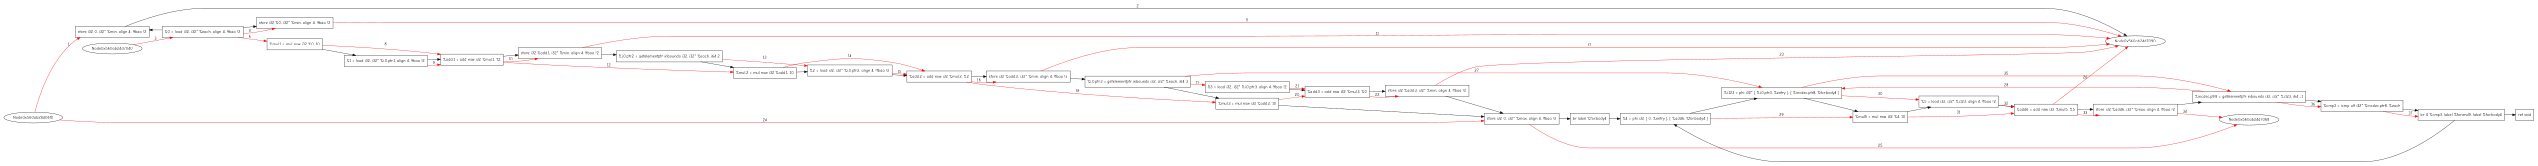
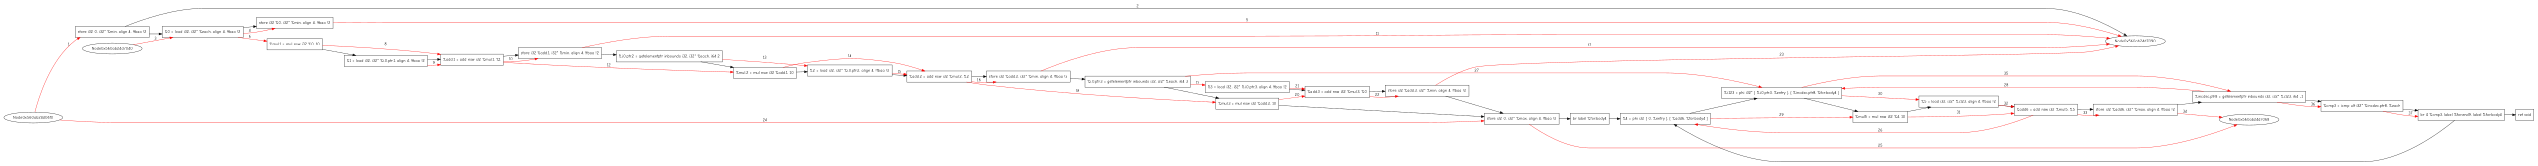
  digraph {
    fontname="Comic Neue"
    rankdir=LR
    node [fontname="Comic Neue" shape=record]
    edge [fontname="Comic Neue" color=red]
    n1 [label="  store i32 0, i32* %min, align 4, !tbaa !2"]
    n2 [label="  %0 = load i32, i32* %each, align 4, !tbaa !2"]
    Node0x560ab24d7090 [shape=""]
    n4 [label="  store i32 %0, i32* %min, align 4, !tbaa !2"]
    n5 [label="  %mul.1 = mul nsw i32 %0, 10"]
    n6 [label="  %1 = load i32, i32* %i.0.ptr.1, align 4, !tbaa !2"]
    n7 [label="  %add.1 = add nsw i32 %mul.1, %1"]
    n8 [label="  store i32 %add.1, i32* %min, align 4, !tbaa !2"]
    n9 [label="  %mul.2 = mul nsw i32 %add.1, 10"]
    n10 [label="  %i.0.ptr.2 = getelementptr inbounds i32, i32* %each, i64 2"]
    n11 [label="  %2 = load i32, i32* %i.0.ptr.2, align 4, !tbaa !2"]
    n12 [label="  %add.2 = add nsw i32 %mul.2, %2"]
    n13 [label="  store i32 %add.2, i32* %min, align 4, !tbaa !2"]
    n14 [label="  %mul.3 = mul nsw i32 %add.2, 10"]
    n15 [label="  %i.0.ptr.3 = getelementptr inbounds i32, i32* %each, i64 3"]
    n16 [label="%add.3 = add nsw i32 %mul.3, %0"]
    n17 [label="  store i32 0, i32* %max, align 4, !tbaa !2"]
    n18 [label="  %3 = load i32, i32* %i.0.ptr.3, align 4, !tbaa !2"]
    n19 [label="  %i.123 = phi i32* [ %i.0.ptr.3, %entry ], [ %incdec.ptr8, %for.body4 ]"]
    n20 [label="  %mul5 = mul nsw i32 %4, 10"]
    n21 [label="  %5 = load i32, i32* %i.123, align 4, !tbaa !2"]
    n22 [label="  %incdec.ptr8 = getelementptr inbounds i32, i32* %i.123, i64 -1"]
    n23 [label="  store i32 %add.3, i32* %min, align 4, !tbaa !2"]
    n24 [label="  br label %for.body4"]
    Node0x560ab24d7068 [shape=""]
    n26 [label="  %4 = phi i32 [ 0, %entry ], [ %add6, %for.body4 ]"]
    n27 [label="  %add6 = add nsw i32 %mul5, %5"]
    n28 [label="  %cmp3 = icmp ult i32* %incdec.ptr8, %each"]
    n29 [label="  store i32 %add6, i32* %max, align 4, !tbaa !2"]
    n30 [label="  br i1 %cmp3, label %for.end9, label %for.body4"]
    n31 [label="  ret void"]
    Node0x560ab24d06f0 [shape=""]
    Node0x560ab24d7040 [shape=""]
-   n2 -> n1 [color=""]
+   n1 -> n2 [color=""]
    n1 -> Node0x560ab24d7090 [color=black label=2]
    n2 -> n4 [color=""]
    n2 -> n4 [label=4]
    n2 -> n5 [label=6]
    n4 -> Node0x560ab24d7090 [label=5]
    n5 -> n6 [color=""]
    n5 -> n7 [label=8]
    n6 -> n7 [color=""]
    n6 -> n7 [label=9]
    n7 -> n8 [color=""]
    n7 -> n8 [label=10]
    n7 -> n9 [label=12]
    n8 -> Node0x560ab24d7090 [label=11]
    n8 -> n10 [color=""]
    n9 -> n11 [color=""]
    n9 -> n12 [label=14]
    n10 -> n9 [color=""]
    n10 -> n11 [label=13]
    n11 -> n12 [color=""]
    n11 -> n12 [label=15]
    n12 -> n13 [color=""]
    n12 -> n13 [label=16]
    n12 -> n14 [label=18]
    n13 -> Node0x560ab24d7090 [label=17]
    n13 -> n15 [color=""]
    n14 -> n16 [label=20]
    n14 -> n17 [color=""]
    n15 -> n14 [color=""]
    n15 -> n18 [label=19]
    n15 -> n19 [label=27]
    n16 -> n23 [color=""]
    n16 -> n23 [label=22]
    n17 -> n24 [color=""]
    n17 -> Node0x560ab24d7068 [label=25]
    n18 -> n16 [color=""]
    n18 -> n16 [label=21]
    n19 -> n20 [color=""]
    n19 -> n21 [label=30]
    n19 -> n22 [label=35]
    n20 -> n21 [color=""]
    n20 -> n27 [label=31]
    n21 -> n27 [color=""]
    n21 -> n27 [label=32]
    n22 -> n19 [label=28]
    n22 -> n28 [color=""]
    n22 -> n28 [label=36]
    n23 -> Node0x560ab24d7090 [label=23]
    n23 -> n17 [color=""]
    n24 -> n26 [color=""]
    n26 -> n19 [color=""]
    n26 -> n20 [label=29]
-   n27 -> Node0x560ab24d7090 [label=26]
+   n27 -> n26 [label=26]
    n27 -> n29 [color=""]
    n27 -> n29 [label=33]
    n28 -> n30 [color=""]
    n28 -> n30 [label=37]
    n29 -> n22 [color=""]
    n29 -> Node0x560ab24d7068 [label=34]
    n30 -> n26 [color=""]
    n30 -> n31 [color=""]
    Node0x560ab24d06f0 -> n1 [label=1]
    Node0x560ab24d06f0 -> n17 [label=24]
    Node0x560ab24d7040 -> n2 [label=3]
  }
